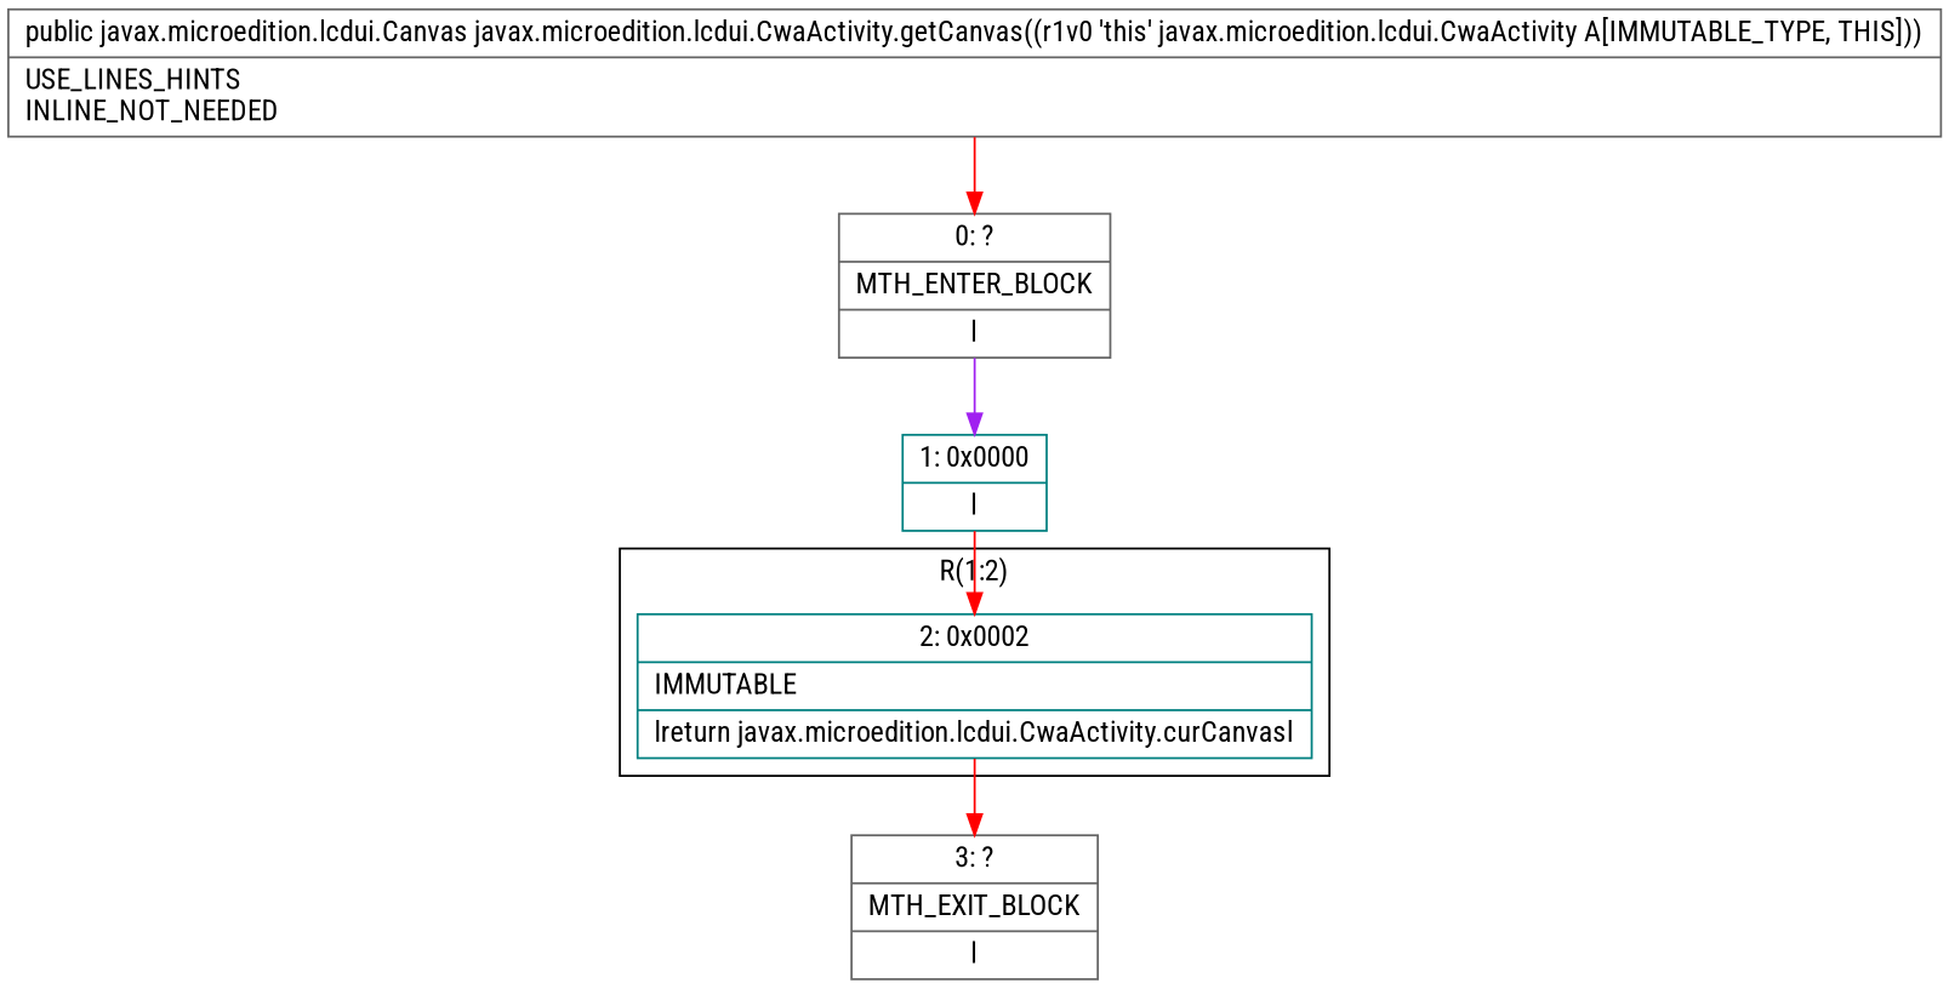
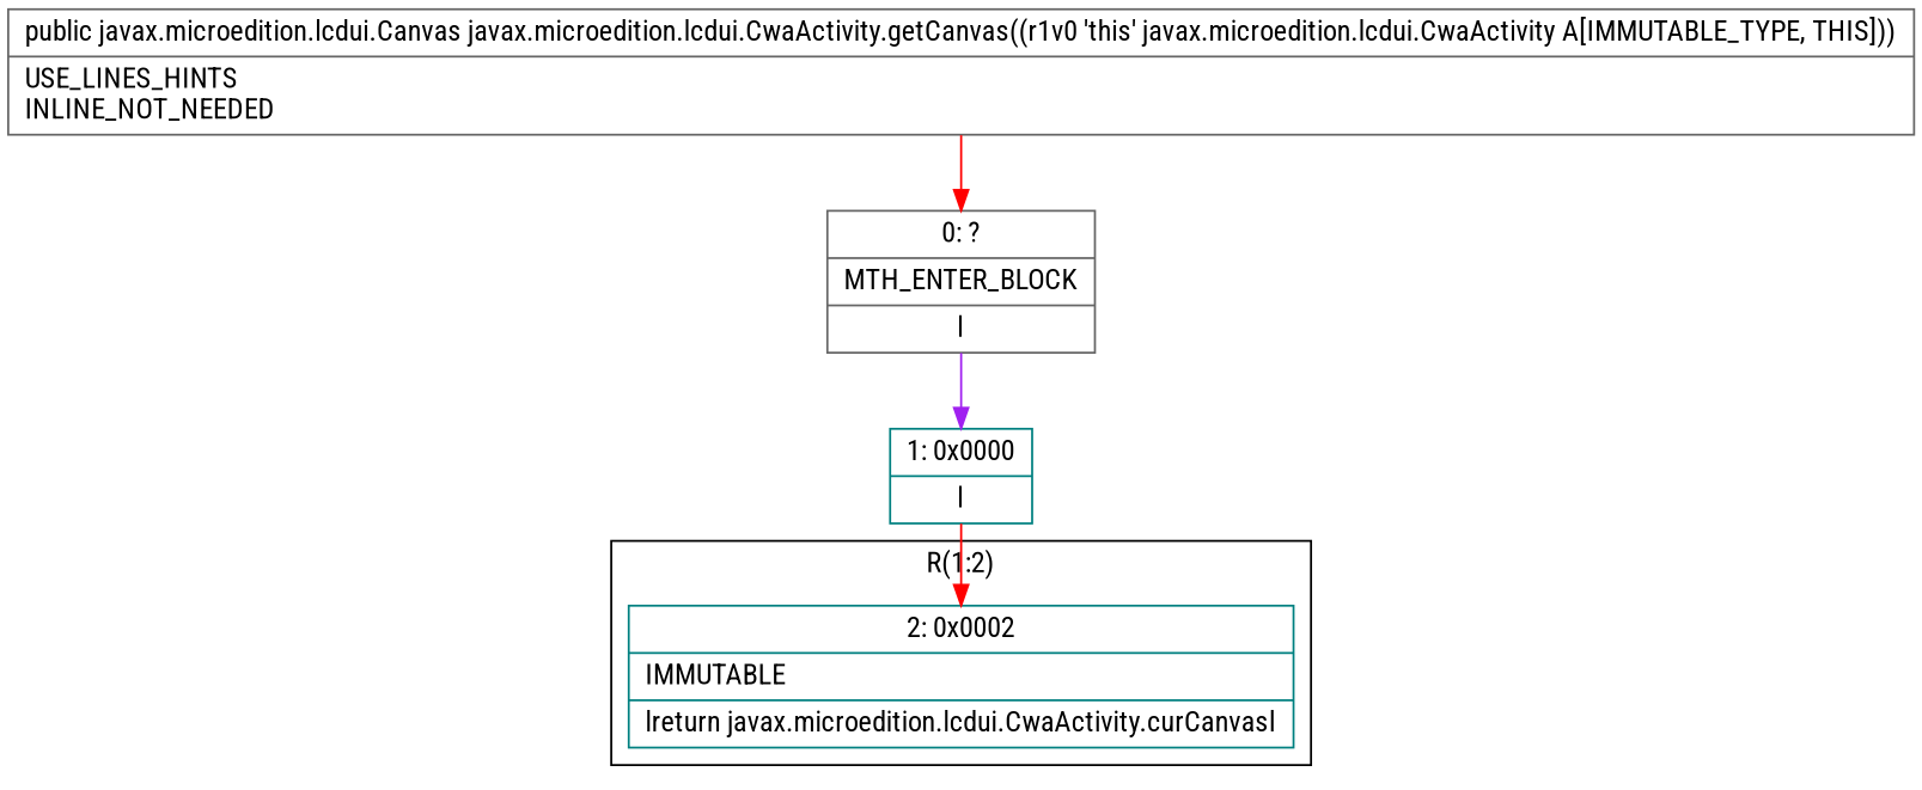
  digraph {
    fontname="Roboto Condensed"
    node [color=gray40 fontname="Roboto Condensed" shape=record]
    edge [color=red fontname="Roboto Condensed"]
    n1 [color=teal label="{2\:\ 0x0002|IMMUTABLE\l|lreturn javax.microedition.lcdui.CwaActivity.curCanvasl}"]
-   n2 [label="{3\:\ ?|MTH_EXIT_BLOCK\l|l}"]
    n3 [label="{0\:\ ?|MTH_ENTER_BLOCK\l|l}"]
    n4 [color=teal label="{1\:\ 0x0000|l}"]
    n5 [label="{public javax.microedition.lcdui.Canvas javax.microedition.lcdui.CwaActivity.getCanvas((r1v0 'this' javax.microedition.lcdui.CwaActivity A[IMMUTABLE_TYPE, THIS]))  | USE_LINES_HINTS\lINLINE_NOT_NEEDED\l}"]
    subgraph cluster_1 {
      label="R(1:2)"
      n1
    }
-   n1 -> n2
    n3 -> n4 [color=purple]
    n4 -> n1
    n5 -> n3
  }
